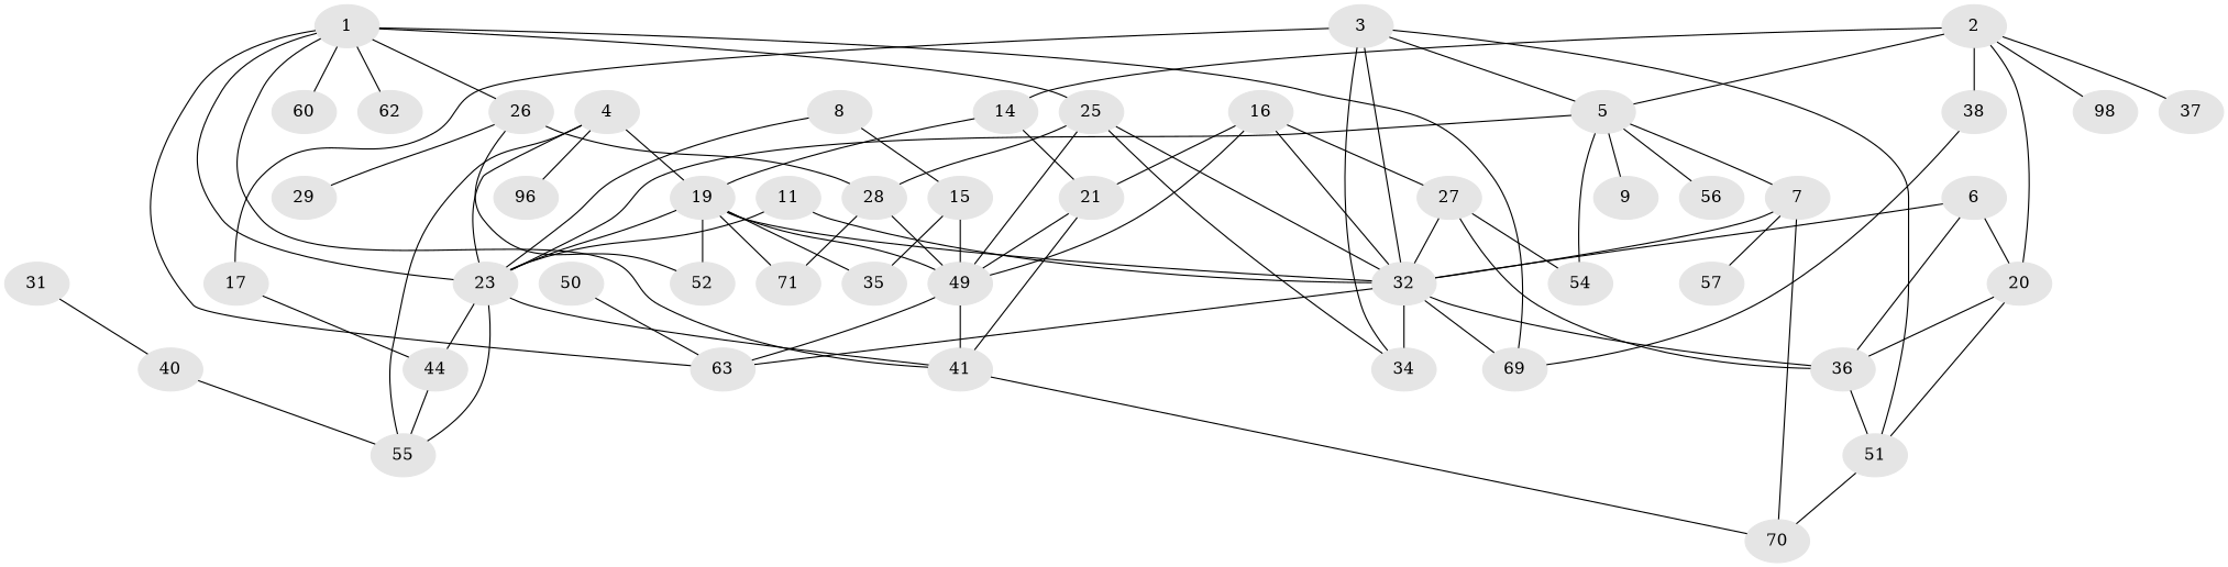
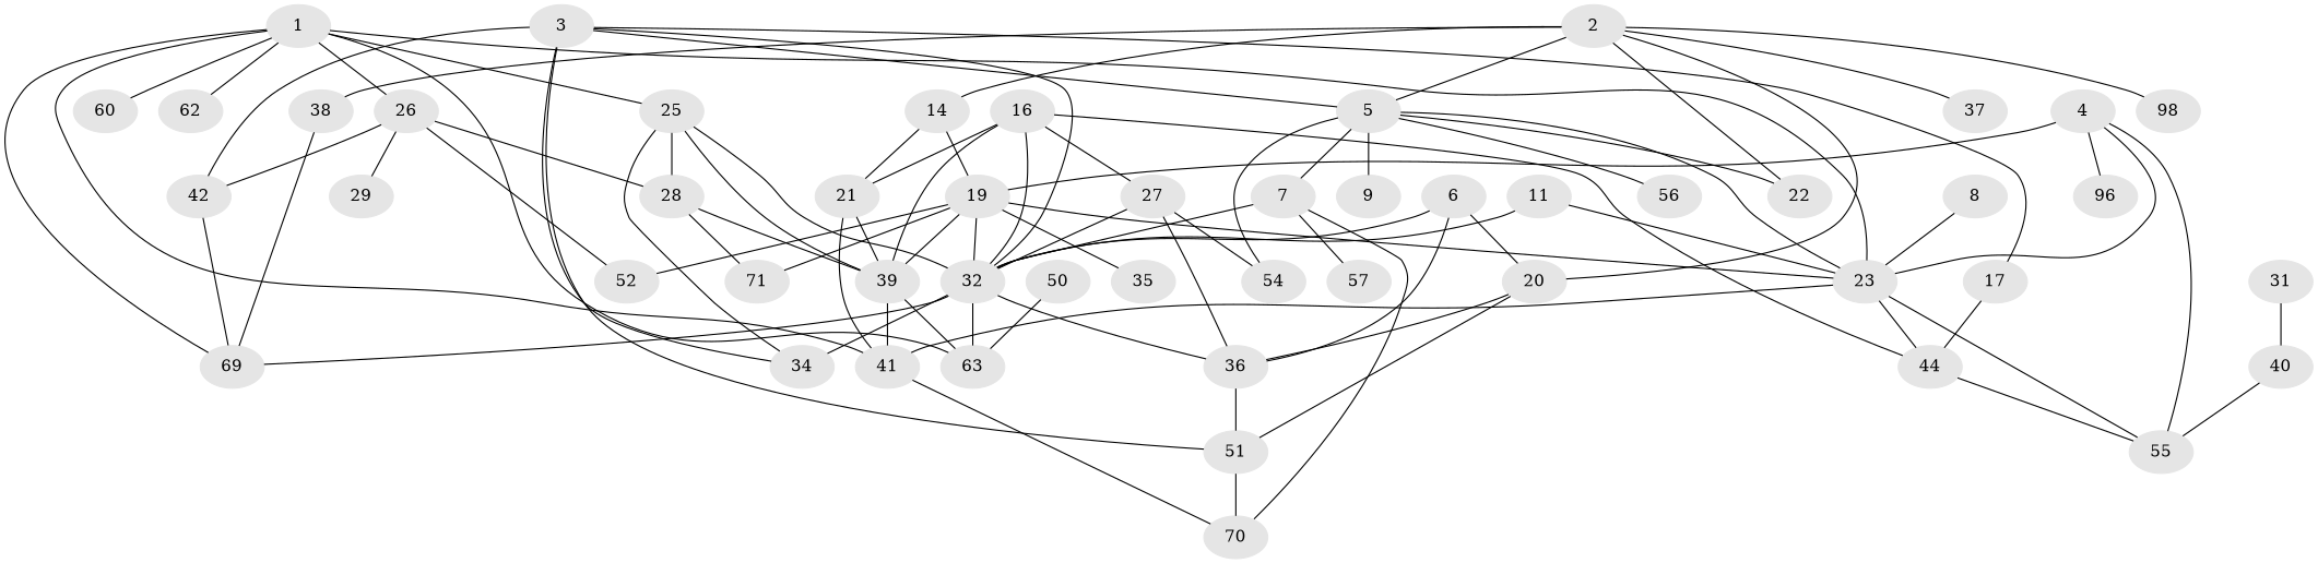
  graph {
    node [color=gray90 style=filled]
    edge [weight=1.0]
    1
    23
    25
    26
    41
    60
    62
    63
    69
    55
    44
    32
    34
-   39 [label=49]
+   39
    28
+   42
    52
    29
    38
    70
    2
    5
    14
    n24 [label=98]
    20
+   22
    37
    7
    9
    54
    56
    19
    21
    51
    36
    3
    n37 [label=17]
    4
    n39 [label=96]
    11
    35
    71
    57
    6
    8
-   15
    16
    27
    31
    40
    50
    1 -- 23
    1 -- 25
    1 -- 26
    1 -- 41
    1 -- 60
    1 -- 62
    1 -- 63
    1 -- 69
    23 -- 41
    23 -- 55
    23 -- 44
    25 -- 32
    25 -- 34
    25 -- 39
    25 -- 28
    26 -- 28
+   26 -- 42
    26 -- 52
    26 -- 29
    41 -- 70
    44 -- 55
    32 -- 63
    32 -- 69
    32 -- 34 [weight=5.0]
    32 -- 36
    39 -- 41
    39 -- 63
    28 -- 39
    28 -- 71
+   42 -- 69
    38 -- 69
    2 -- 38 [weight=2.0]
    2 -- 5
    2 -- 14
    2 -- n24
    2 -- 20
+   2 -- 22
    2 -- 37
    5 -- 23
+   5 -- 22
    5 -- 7
    5 -- 9
    5 -- 54 [weight=2.0]
    5 -- 56
    14 -- 19
    14 -- 21
    20 -- 51
    20 -- 36
    7 -- 32
    7 -- 70
    7 -- 57
    19 -- 23
    19 -- 32
    19 -- 39
    19 -- 52
    19 -- 35
    19 -- 71
    21 -- 41
    21 -- 39
    51 -- 70
    36 -- 51
    3 -- 32
    3 -- 34 [weight=2.0]
+   3 -- 42
    3 -- 5
    3 -- 51
    3 -- n37
    n37 -- 44
    4 -- 23
    4 -- 55
    4 -- 19 [weight=2.0]
    4 -- n39
    11 -- 23
    11 -- 32
    6 -- 32
    6 -- 20
    6 -- 36
    8 -- 23
-   8 -- 15
-   15 -- 39
-   15 -- 35
+   16 -- 44
    16 -- 32
    16 -- 39
    16 -- 21
    16 -- 27
    27 -- 32
    27 -- 54
    27 -- 36
    31 -- 40
    40 -- 55
    50 -- 63
  }
